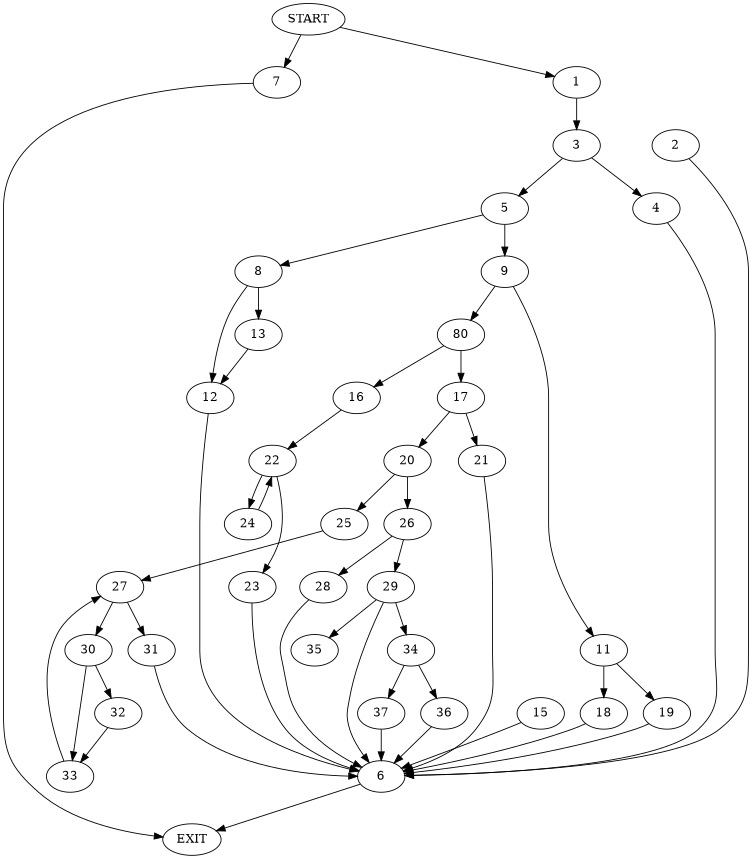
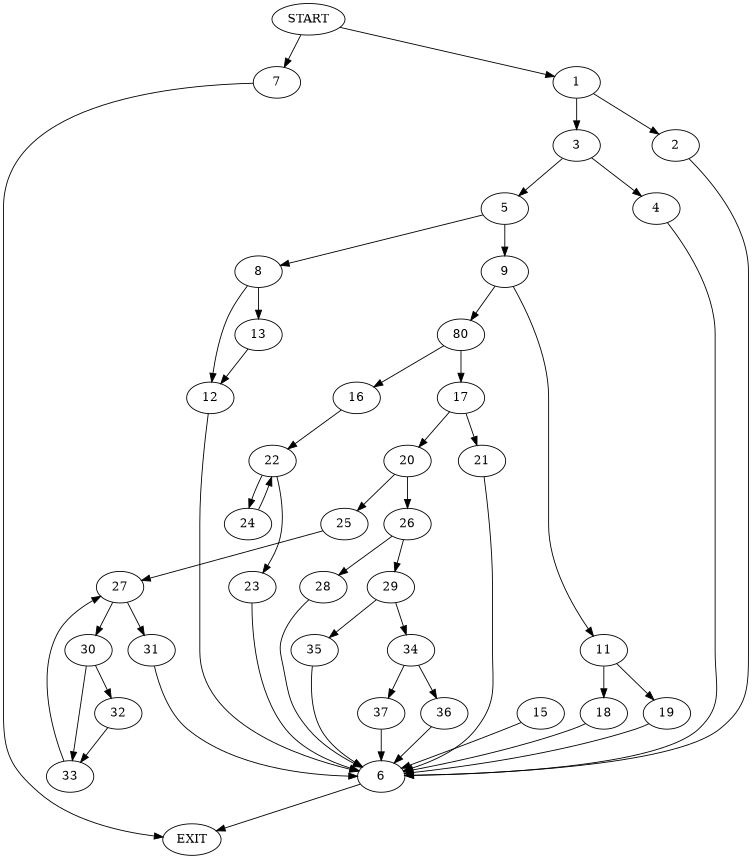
  digraph {
    n1 [label=START]
    1
    7
    2
    3
    n6 [label=EXIT]
    6
    4
    5
    8
    9
    12
    13
    n14 [label=80]
    11
    16
    17
    18
    19
    22
    20
    21
    15
    23
    24
    25
    26
    27
    28
    29
    30
    31
    34
    35
    32
    33
    36
    37
    n1 -> 1
    n1 -> 7
+   1 -> 2
    1 -> 3
    7 -> n6
    2 -> 6
    3 -> 4
    3 -> 5
    6 -> n6
    4 -> 6
    5 -> 8
    5 -> 9
    8 -> 12
    8 -> 13
    9 -> n14
    9 -> 11
    12 -> 6
    13 -> 12
    n14 -> 16
    n14 -> 17
    11 -> 18
    11 -> 19
    16 -> 22
    17 -> 20
    17 -> 21
    18 -> 6
    19 -> 6
    22 -> 23
    22 -> 24
    20 -> 25
    20 -> 26
    21 -> 6
    15 -> 6
    23 -> 6
    24 -> 22
    25 -> 27
    26 -> 28
    26 -> 29
    27 -> 30
    27 -> 31
    28 -> 6
    29 -> 34
    29 -> 35
    30 -> 32
    30 -> 33
    31 -> 6
    34 -> 36
    34 -> 37
-   29 -> 6
+   35 -> 6
    32 -> 33
    33 -> 27
    36 -> 6
    37 -> 6
  }
